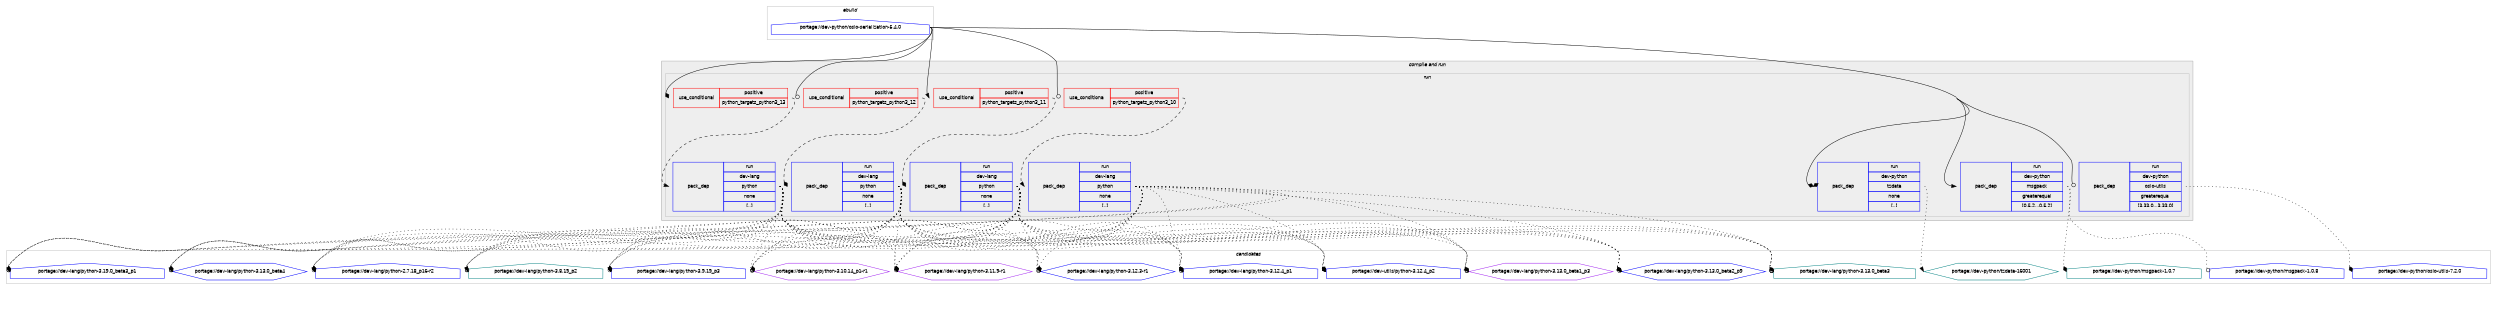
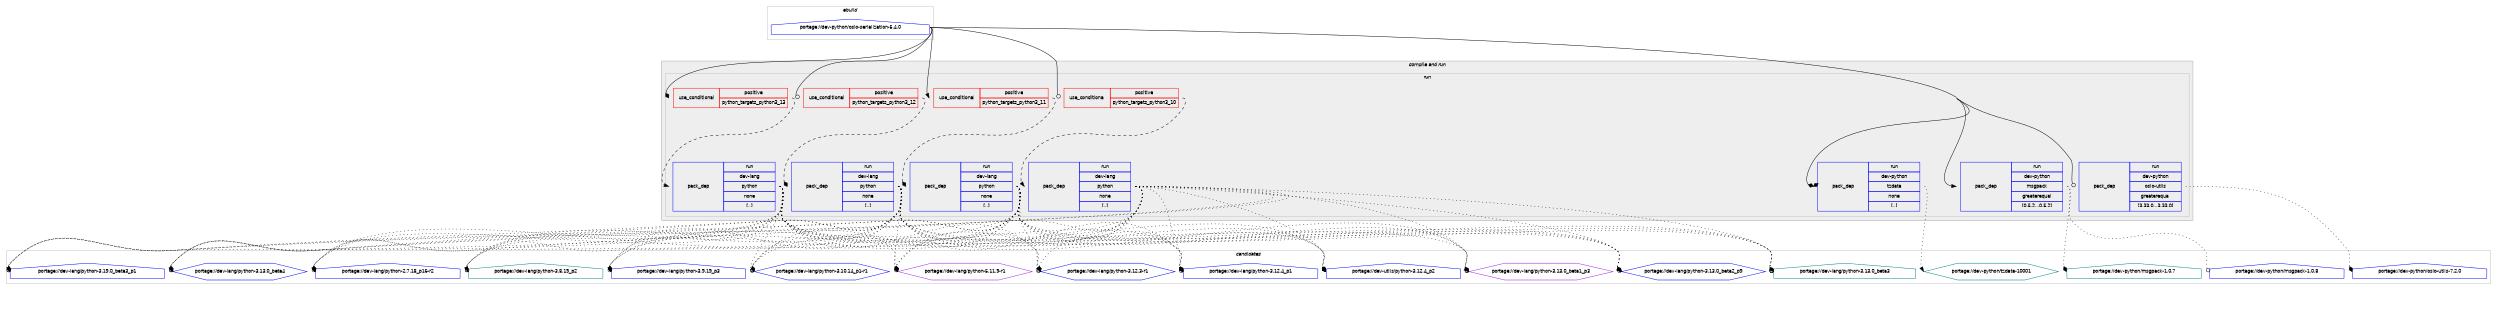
  digraph {
    compound=true
    concentrate=true
    fontname=Helvetica
    fontsize=10
    newrank=true
    rankdir=TB
    ranksep=1.5
    node [color=blue fontname=Helvetica fontsize=10 shape=house]
    edge [arrowhead=diamond headport=w style=dotted tailport=e weight=100]
    n1 [label="portage://dev-python/oslo-serialization-5.4.0" width=4]
    n2 [label=<<TABLE BORDER="0" CELLBORDER="1" CELLSPACING="0" CELLPADDING="4" WIDTH="220"><TR><TD ROWSPAN="6" CELLPADDING="30">pack_dep</TD></TR><TR><TD WIDTH="110">run</TD></TR><TR><TD>dev-lang</TD></TR><TR><TD>python</TD></TR><TR><TD>none</TD></TR><TR><TD>[,,]</TD></TR></TABLE>> shape=none]
    n3 [color=red label=<<TABLE BORDER="0" CELLBORDER="1" CELLSPACING="0" CELLPADDING="4"><TR><TD ROWSPAN="3" CELLPADDING="10">use_conditional</TD></TR><TR><TD>positive</TD></TR><TR><TD>python_targets_python3_10</TD></TR></TABLE>> shape=none]
    n4 [label=<<TABLE BORDER="0" CELLBORDER="1" CELLSPACING="0" CELLPADDING="4" WIDTH="220"><TR><TD ROWSPAN="6" CELLPADDING="30">pack_dep</TD></TR><TR><TD WIDTH="110">run</TD></TR><TR><TD>dev-lang</TD></TR><TR><TD>python</TD></TR><TR><TD>none</TD></TR><TR><TD>[,,]</TD></TR></TABLE>> shape=none]
    n5 [color=red label=<<TABLE BORDER="0" CELLBORDER="1" CELLSPACING="0" CELLPADDING="4"><TR><TD ROWSPAN="3" CELLPADDING="10">use_conditional</TD></TR><TR><TD>positive</TD></TR><TR><TD>python_targets_python3_11</TD></TR></TABLE>> shape=none]
    n6 [label=<<TABLE BORDER="0" CELLBORDER="1" CELLSPACING="0" CELLPADDING="4" WIDTH="220"><TR><TD ROWSPAN="6" CELLPADDING="30">pack_dep</TD></TR><TR><TD WIDTH="110">run</TD></TR><TR><TD>dev-lang</TD></TR><TR><TD>python</TD></TR><TR><TD>none</TD></TR><TR><TD>[,,]</TD></TR></TABLE>> shape=none]
    n7 [color=red label=<<TABLE BORDER="0" CELLBORDER="1" CELLSPACING="0" CELLPADDING="4"><TR><TD ROWSPAN="3" CELLPADDING="10">use_conditional</TD></TR><TR><TD>positive</TD></TR><TR><TD>python_targets_python3_12</TD></TR></TABLE>> shape=none]
    n8 [label=<<TABLE BORDER="0" CELLBORDER="1" CELLSPACING="0" CELLPADDING="4" WIDTH="220"><TR><TD ROWSPAN="6" CELLPADDING="30">pack_dep</TD></TR><TR><TD WIDTH="110">run</TD></TR><TR><TD>dev-lang</TD></TR><TR><TD>python</TD></TR><TR><TD>none</TD></TR><TR><TD>[,,]</TD></TR></TABLE>> shape=none]
    n9 [color=red label=<<TABLE BORDER="0" CELLBORDER="1" CELLSPACING="0" CELLPADDING="4"><TR><TD ROWSPAN="3" CELLPADDING="10">use_conditional</TD></TR><TR><TD>positive</TD></TR><TR><TD>python_targets_python3_13</TD></TR></TABLE>> shape=none]
    n10 [label=<<TABLE BORDER="0" CELLBORDER="1" CELLSPACING="0" CELLPADDING="4" WIDTH="220"><TR><TD ROWSPAN="6" CELLPADDING="30">pack_dep</TD></TR><TR><TD WIDTH="110">run</TD></TR><TR><TD>dev-python</TD></TR><TR><TD>msgpack</TD></TR><TR><TD>greaterequal</TD></TR><TR><TD>[0.5.2,,,0.5.2]</TD></TR></TABLE>> shape=none]
    n11 [label=<<TABLE BORDER="0" CELLBORDER="1" CELLSPACING="0" CELLPADDING="4" WIDTH="220"><TR><TD ROWSPAN="6" CELLPADDING="30">pack_dep</TD></TR><TR><TD WIDTH="110">run</TD></TR><TR><TD>dev-python</TD></TR><TR><TD>oslo-utils</TD></TR><TR><TD>greaterequal</TD></TR><TR><TD>[3.33.0,,,3.33.0]</TD></TR></TABLE>> shape=none]
    n12 [label=<<TABLE BORDER="0" CELLBORDER="1" CELLSPACING="0" CELLPADDING="4" WIDTH="220"><TR><TD ROWSPAN="6" CELLPADDING="30">pack_dep</TD></TR><TR><TD WIDTH="110">run</TD></TR><TR><TD>dev-python</TD></TR><TR><TD>tzdata</TD></TR><TR><TD>none</TD></TR><TR><TD>[,,]</TD></TR></TABLE>> shape=none]
    n13 [label="portage://dev-lang/python-3.13.0_beta4" shape=hexagon width=4]
    n14 [label="portage://dev-lang/python-3.19.0_beta3_p1" width=4]
    n15 [color=teal label="portage://dev-lang/python-3.13.0_beta3" width=4]
    n16 [label="portage://dev-lang/python-3.13.0_beta2_p9" shape=hexagon width=4]
    n17 [color=purple label="portage://dev-lang/python-3.13.0_beta1_p3" shape=hexagon width=4]
    n18 [label="portage://dev-utils/python-3.12.4_p2" width=4]
    n19 [label="portage://dev-lang/python-3.12.4_p1" width=4]
    n20 [label="portage://dev-lang/python-3.12.3-r1" shape=hexagon width=4]
-   n21 [color=purple label="portage://dev-lang/python-3.11.9-r1" shape=hexagon width=4]
-   n22 [color=purple label="portage://dev-lang/python-3.10.14_p1-r1" shape=hexagon width=4]
+   n21 [color=purple label="portage://dev-lang/python-5.11.9-r1" shape=hexagon width=4]
+   n22 [label="portage://dev-lang/python-3.10.14_p1-r1" shape=hexagon width=4]
    n23 [label="portage://dev-lang/python-3.9.19_p3" width=4]
    n24 [color=teal label="portage://dev-lang/python-3.8.19_p2" width=4]
    n25 [label="portage://dev-lang/python-2.7.18_p16-r2" width=4]
    n26 [label="portage://dev-python/msgpack-1.0.8" width=4]
    n27 [color=teal label="portage://dev-python/msgpack-1.0.7" width=4]
    n28 [label="portage://dev-python/oslo-utils-7.2.0" width=4]
-   n29 [color=teal label="portage://dev-python/tzdata-16001" shape=hexagon width=4]
+   n29 [color=teal label="portage://dev-python/tzdata-10001" shape=hexagon width=4]
    subgraph cluster_1 {
      color=gray
      label=<<i>ebuild</i>>
      n1
    }
    subgraph cluster_2 {
      color=gray
      label=<<i>dependencies</i>>
      subgraph cluster_3 {
        color=gray
        fillcolor="#eeeeee"
        label=<<i>compile</i>>
        style=filled
      }
      subgraph cluster_4 {
        color=gray
        fillcolor="#eeeeee"
        label=<<i>compile and run</i>>
        style=filled
      }
      subgraph cluster_5 {
        color=gray
        fillcolor="#eeeeee"
        label=<<i>run</i>>
        style=filled
        subgraph sub_6 {
          color=gray
          fillcolor="#eeeeee"
          label=<<i>run</i>>
          style=filled
          n3
          subgraph sub_7 {
            color=gray
            fillcolor="#eeeeee"
            label=<<i>run</i>>
            style=filled
            n2
          }
        }
        subgraph sub_8 {
          color=gray
          fillcolor="#eeeeee"
          label=<<i>run</i>>
          style=filled
          n5
          subgraph sub_9 {
            color=gray
            fillcolor="#eeeeee"
            label=<<i>run</i>>
            style=filled
            n4
          }
        }
        subgraph sub_10 {
          color=gray
          fillcolor="#eeeeee"
          label=<<i>run</i>>
          style=filled
          n7
          subgraph sub_11 {
            color=gray
            fillcolor="#eeeeee"
            label=<<i>run</i>>
            style=filled
            n6
          }
        }
        subgraph sub_12 {
          color=gray
          fillcolor="#eeeeee"
          label=<<i>run</i>>
          style=filled
          n9
          subgraph sub_13 {
            color=gray
            fillcolor="#eeeeee"
            label=<<i>run</i>>
            style=filled
            n8
          }
        }
        subgraph sub_14 {
          color=gray
          fillcolor="#eeeeee"
          label=<<i>run</i>>
          style=filled
          n10
        }
        subgraph sub_15 {
          color=gray
          fillcolor="#eeeeee"
          label=<<i>run</i>>
          style=filled
          n11
        }
        subgraph sub_16 {
          color=gray
          fillcolor="#eeeeee"
          label=<<i>run</i>>
          style=filled
          n12
        }
      }
    }
    subgraph cluster_17 {
      color=gray
      label=<<i>candidates</i>>
      rank=same
      subgraph sub_18 {
        color=black
        label=<<i>candidates</i>>
        nodesep=1
        rank=same
        n13
        n14
        n15
        n16
        n17
        n18
        n19
        n20
        n21
        n22
        n23
        n24
        n25
      }
      subgraph sub_19 {
        color=black
        label=<<i>candidates</i>>
        nodesep=1
        rank=same
        n13
        n14
        n15
        n16
        n17
        n18
        n19
        n20
        n21
        n22
        n23
        n24
        n25
      }
      subgraph sub_20 {
        color=black
        label=<<i>candidates</i>>
        nodesep=1
        rank=same
        n13
        n14
        n15
        n16
        n17
        n18
        n19
        n20
        n21
        n22
        n23
        n24
        n25
      }
      subgraph sub_21 {
        color=black
        label=<<i>candidates</i>>
        nodesep=1
        rank=same
        n13
        n14
        n15
        n16
        n17
        n18
        n19
        n20
        n21
        n22
        n23
        n24
        n25
      }
      subgraph sub_22 {
        color=black
        label=<<i>candidates</i>>
        nodesep=1
        rank=same
        n26
        n27
      }
      subgraph sub_23 {
        color=black
        label=<<i>candidates</i>>
        nodesep=1
        rank=same
        n28
      }
      subgraph sub_24 {
        color=black
        label=<<i>candidates</i>>
        nodesep=1
        rank=same
        n29
      }
    }
    n1 -> n3 [arrowhead=odot style=solid weight=20]
    n1 -> n5 [arrowhead=normal style=solid weight=20]
    n1 -> n7 [arrowhead=odot style=solid weight=20]
    n1 -> n9 [style=solid weight=20]
    n1 -> n10 [arrowhead=normal style=solid weight=20]
    n1 -> n11 [arrowhead=odot style=solid weight=20]
    n1 -> n12 [style=solid weight=20]
    n2 -> n13 [arrowhead=odot]
    n2 -> n14 [arrowhead=odot]
    n2 -> n15 [arrowhead=odot]
    n2 -> n16
    n2 -> n17 [arrowhead=normal]
    n2 -> n18 [arrowhead=normal]
    n2 -> n19
    n2 -> n20
    n2 -> n21
    n2 -> n22 [arrowhead=odot]
    n2 -> n23
    n2 -> n24 [arrowhead=odot]
    n2 -> n25 [arrowhead=normal]
    n3 -> n2 [arrowhead=normal style=dashed weight=20]
    n4 -> n13
    n4 -> n14 [arrowhead=normal]
    n4 -> n15 [arrowhead=odot]
    n4 -> n16
    n4 -> n17
    n4 -> n18
    n4 -> n19
    n4 -> n20 [arrowhead=odot]
    n4 -> n21
    n4 -> n22
    n4 -> n23
    n4 -> n24 [arrowhead=normal]
    n4 -> n25 [arrowhead=odot]
    n5 -> n4 [style=dashed weight=20]
    n6 -> n13 [arrowhead=normal]
    n6 -> n14
    n6 -> n15
    n6 -> n16 [arrowhead=normal]
    n6 -> n17 [arrowhead=odot]
    n6 -> n18
    n6 -> n19 [arrowhead=odot]
    n6 -> n20 [arrowhead=normal]
    n6 -> n21
    n6 -> n22 [arrowhead=odot]
    n6 -> n23 [arrowhead=odot]
    n6 -> n24 [arrowhead=odot]
    n6 -> n25
    n7 -> n6 [style=dashed weight=20]
    n8 -> n13 [arrowhead=odot]
    n8 -> n14 [arrowhead=odot]
    n8 -> n15 [arrowhead=odot]
    n8 -> n16 [arrowhead=odot]
    n8 -> n17 [arrowhead=odot]
    n8 -> n18
    n8 -> n19
    n8 -> n20 [arrowhead=odot]
    n8 -> n21 [arrowhead=odot]
    n8 -> n22 [arrowhead=odot]
    n8 -> n23 [arrowhead=normal]
    n8 -> n24 [arrowhead=normal]
    n8 -> n25
    n9 -> n8 [arrowhead=normal style=dashed weight=20]
    n10 -> n26 [arrowhead=odot]
    n10 -> n27
    n11 -> n28
    n12 -> n29 [arrowhead=normal]
  }
